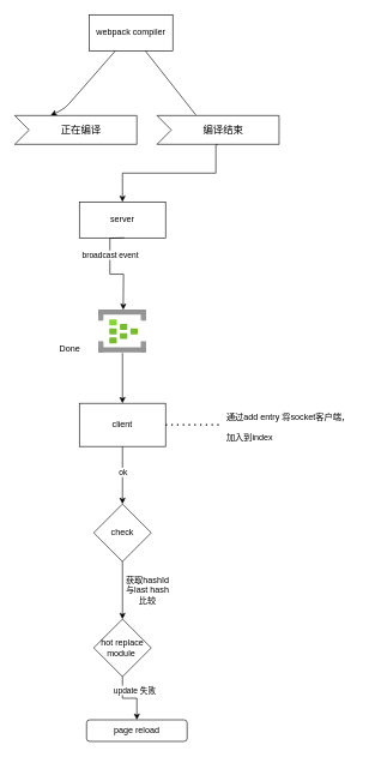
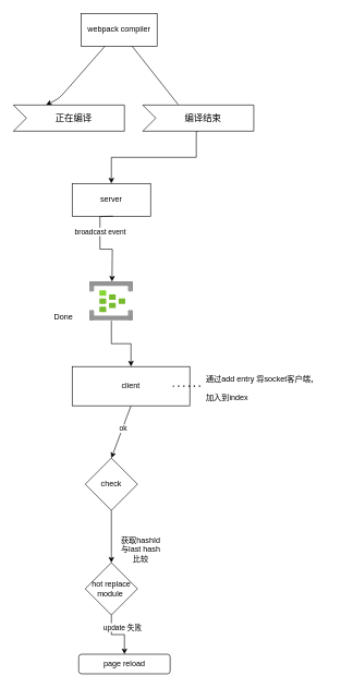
  <mxCell id="0" />
  <mxCell id="1" parent="0" />
  <mxCell id="2" value="server" style="rounded=0;whiteSpace=wrap;html=1;" parent="1" vertex="1"><mxGeometry x="110" y="280" width="120" height="50" as="geometry" /></mxCell>
- <mxCell id="3" value="client" style="rounded=0;whiteSpace=wrap;html=1;" parent="1" vertex="1"><mxGeometry x="110" y="560" width="120" height="60" as="geometry" /></mxCell>
+ <mxCell id="3" value="client" style="rounded=0;whiteSpace=wrap;html=1;" parent="1" vertex="1"><mxGeometry x="110" y="560" width="180" height="60" as="geometry" /></mxCell>
  <mxCell id="4" value="webpack compiler" style="rounded=0;whiteSpace=wrap;html=1;" parent="1" vertex="1"><mxGeometry x="124" y="20" width="116" height="50" as="geometry" /></mxCell>
  <mxCell id="5" value="" style="endArrow=classic;html=1;" parent="1" source="4" edge="1"><mxGeometry width="50" height="50" relative="1" as="geometry"><mxPoint x="280" y="390" as="sourcePoint" /><mxPoint x="70" y="160" as="targetPoint" /><Array as="points"><mxPoint x="90" y="150" /></Array></mxGeometry></mxCell>
  <mxCell id="6" style="edgeStyle=orthogonalEdgeStyle;rounded=0;orthogonalLoop=1;jettySize=auto;html=1;exitX=0;exitY=0;exitDx=85;exitDy=40;exitPerimeter=0;" parent="1" source="8" target="2" edge="1"><mxGeometry relative="1" as="geometry"><Array as="points"><mxPoint x="300" y="200" /><mxPoint x="300" y="240" /><mxPoint x="170" y="240" /></Array></mxGeometry></mxCell>
  <mxCell id="7" value="正在编译" style="html=1;shape=mxgraph.infographic.ribbonSimple;notch1=20;notch2=0;align=center;verticalAlign=middle;fontSize=14;fontStyle=0;fillColor=#FFFFFF;flipH=0;spacingRight=0;spacingLeft=14;" parent="1" vertex="1"><mxGeometry x="20" y="160" width="170" height="40" as="geometry" /></mxCell>
  <mxCell id="8" value="编译结束" style="html=1;shape=mxgraph.infographic.ribbonSimple;notch1=20;notch2=0;align=center;verticalAlign=middle;fontSize=14;fontStyle=0;fillColor=#FFFFFF;flipH=0;spacingRight=0;spacingLeft=14;" parent="1" vertex="1"><mxGeometry x="218" y="160" width="170" height="40" as="geometry" /></mxCell>
  <mxCell id="9" value="" style="endArrow=none;html=1;entryX=0.318;entryY=-0.025;entryDx=0;entryDy=0;entryPerimeter=0;" parent="1" source="4" target="8" edge="1"><mxGeometry width="50" height="50" relative="1" as="geometry"><mxPoint x="280" y="390" as="sourcePoint" /><mxPoint x="330" y="340" as="targetPoint" /></mxGeometry></mxCell>
  <mxCell id="10" style="edgeStyle=orthogonalEdgeStyle;rounded=0;orthogonalLoop=1;jettySize=auto;html=1;entryX=0.5;entryY=0;entryDx=0;entryDy=0;" parent="1" source="11" target="3" edge="1"><mxGeometry relative="1" as="geometry" /></mxCell>
  <mxCell id="11" value="" style="aspect=fixed;html=1;points=[];align=center;image;fontSize=12;image=img/lib/azure2/analytics/Event_Hubs.svg;" parent="1" vertex="1"><mxGeometry x="136.5" y="430" width="67" height="60" as="geometry" /></mxCell>
  <mxCell id="12" style="edgeStyle=orthogonalEdgeStyle;rounded=0;orthogonalLoop=1;jettySize=auto;html=1;exitX=0;exitY=0;exitDx=85;exitDy=40;exitPerimeter=0;" parent="1" edge="1"><mxGeometry relative="1" as="geometry"><mxPoint x="172.5" y="330" as="sourcePoint" /><mxPoint x="171" y="430" as="targetPoint" /><Array as="points" /></mxGeometry></mxCell>
  <mxCell id="13" value="broadcast event" style="edgeLabel;html=1;align=center;verticalAlign=middle;resizable=0;points=[];" parent="12" vertex="1" connectable="0"><mxGeometry x="-0.385" relative="1" as="geometry"><mxPoint as="offset" /></mxGeometry></mxCell>
  <mxCell id="14" value="Done" style="text;html=1;strokeColor=none;fillColor=none;align=center;verticalAlign=middle;whiteSpace=wrap;rounded=0;" parent="1" vertex="1"><mxGeometry x="76.5" y="475" width="40" height="20" as="geometry" /></mxCell>
  <mxCell id="15" style="edgeStyle=orthogonalEdgeStyle;rounded=0;orthogonalLoop=1;jettySize=auto;html=1;exitX=0.5;exitY=1;exitDx=0;exitDy=0;" parent="1" source="16" target="21" edge="1"><mxGeometry relative="1" as="geometry"><mxPoint x="170" y="920" as="sourcePoint" /></mxGeometry></mxCell>
  <mxCell id="16" value="check" style="rhombus;whiteSpace=wrap;html=1;" parent="1" vertex="1"><mxGeometry x="130" y="700" width="80" height="80" as="geometry" /></mxCell>
  <mxCell id="17" value="" style="endArrow=classic;html=1;exitX=0.5;exitY=1;exitDx=0;exitDy=0;entryX=0.5;entryY=0;entryDx=0;entryDy=0;" parent="1" source="3" target="16" edge="1"><mxGeometry width="50" height="50" relative="1" as="geometry"><mxPoint x="-72" y="1030" as="sourcePoint" /><mxPoint x="-22" y="980" as="targetPoint" /></mxGeometry></mxCell>
  <mxCell id="18" value="ok" style="edgeLabel;html=1;align=center;verticalAlign=middle;resizable=0;points=[];" parent="17" vertex="1" connectable="0"><mxGeometry x="-0.125" relative="1" as="geometry"><mxPoint as="offset" /></mxGeometry></mxCell>
  <mxCell id="19" style="edgeStyle=orthogonalEdgeStyle;rounded=0;orthogonalLoop=1;jettySize=auto;html=1;entryX=0.5;entryY=0;entryDx=0;entryDy=0;" parent="1" source="21" target="22" edge="1"><mxGeometry relative="1" as="geometry"><mxPoint x="266" y="1040" as="targetPoint" /></mxGeometry></mxCell>
  <mxCell id="20" value="update 失败" style="edgeLabel;html=1;align=center;verticalAlign=middle;resizable=0;points=[];" parent="19" vertex="1" connectable="0"><mxGeometry x="0.053" relative="1" as="geometry"><mxPoint x="4" y="-12" as="offset" /></mxGeometry></mxCell>
  <mxCell id="21" value="hot replace module&amp;nbsp;" style="rhombus;whiteSpace=wrap;html=1;" parent="1" vertex="1"><mxGeometry x="130" y="860" width="80" height="80" as="geometry" /></mxCell>
  <mxCell id="22" value="page reload" style="rounded=1;whiteSpace=wrap;html=1;" parent="1" vertex="1"><mxGeometry x="120" y="1000" width="140" height="30" as="geometry" /></mxCell>
- <mxCell id="23" value="获取hashId 与last hash 比较" style="text;html=1;strokeColor=none;fillColor=none;align=center;verticalAlign=middle;whiteSpace=wrap;rounded=0;" parent="1" vertex="1"><mxGeometry x="170" y="810" width="70" height="20" as="geometry" /></mxCell>
+ <mxCell id="23" value="获取hashId 与last hash 比较" style="text;html=1;strokeColor=none;fillColor=none;align=center;verticalAlign=middle;whiteSpace=wrap;rounded=0;" parent="1" vertex="1"><mxGeometry x="180" y="830" width="70" height="20" as="geometry" /></mxCell>
  <mxCell id="24" value="&lt;h1&gt;&lt;span style=&quot;font-size: 12px ; font-weight: 400 ; text-align: center&quot;&gt;通过add entry 将socket客户端，加入到index&lt;/span&gt;&lt;br&gt;&lt;/h1&gt;" style="text;html=1;strokeColor=none;fillColor=none;spacing=5;spacingTop=-20;whiteSpace=wrap;overflow=hidden;rounded=0;" vertex="1" parent="1"><mxGeometry x="310" y="555" width="190" height="70" as="geometry" /></mxCell>
  <mxCell id="25" value="" style="endArrow=none;dashed=1;html=1;dashPattern=1 3;strokeWidth=2;exitX=1;exitY=0.5;exitDx=0;exitDy=0;" edge="1" parent="1" source="3" target="24"><mxGeometry width="50" height="50" relative="1" as="geometry"><mxPoint x="240" y="600" as="sourcePoint" /><mxPoint x="220" y="560" as="targetPoint" /><Array as="points"><mxPoint x="260" y="590" /></Array></mxGeometry></mxCell>
